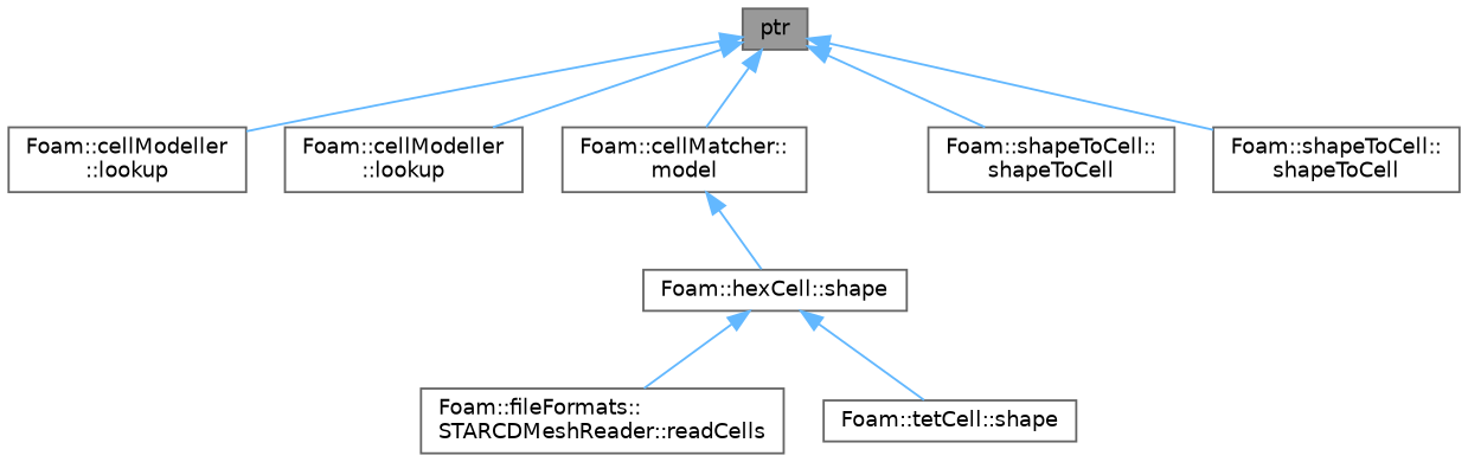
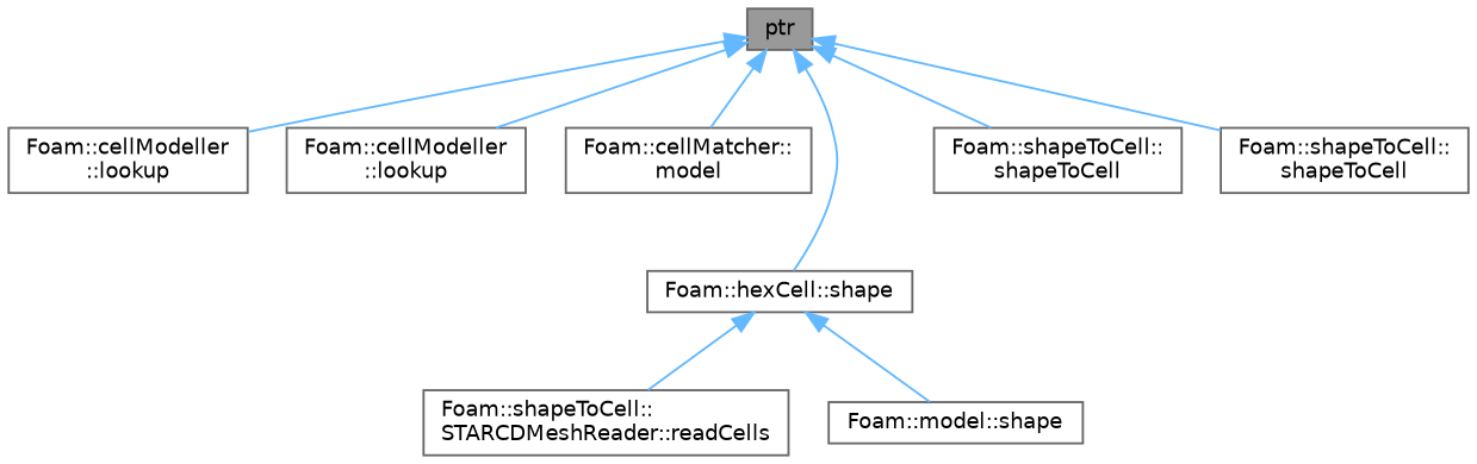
  digraph {
    fontname="DejaVu Sans"
    rankdir=TB
    node [color=grey40 fillcolor=white fontname="DejaVu Sans" fontsize=10 shape=box style=filled]
    edge [color=steelblue1 dir=back fontname="DejaVu Sans" fontsize=10 labelfontname=Helvetica labelfontsize=10 style=solid]
    n1 [color=gray40 fillcolor=grey60 fontcolor=black height=0.2 label=ptr width=0.4]
    n2 [height=0.2 label="Foam::cellModeller\l::lookup" width=0.4]
    n3 [height=0.2 label="Foam::cellModeller\l::lookup" width=0.4]
    n4 [height=0.2 label="Foam::cellMatcher::\lmodel" width=0.4]
    n5 [height=0.2 label="Foam::hexCell::shape" width=0.4]
    n6 [height=0.2 label="Foam::shapeToCell::\lshapeToCell" width=0.4]
    n7 [height=0.2 label="Foam::shapeToCell::\lshapeToCell" width=0.4]
-   n8 [height=0.2 label="Foam::fileFormats::\lSTARCDMeshReader::readCells" width=0.4]
-   n9 [height=0.2 label="Foam::tetCell::shape" width=0.4]
+   n8 [height=0.2 label="Foam::shapeToCell::\lSTARCDMeshReader::readCells" width=0.4]
+   n9 [height=0.2 label="Foam::model::shape" width=0.4]
    n1 -> n2
    n1 -> n3
    n1 -> n4
-   n4 -> n5
+   n1 -> n5
    n1 -> n6
    n1 -> n7
    n5 -> n8
    n5 -> n9
  }
